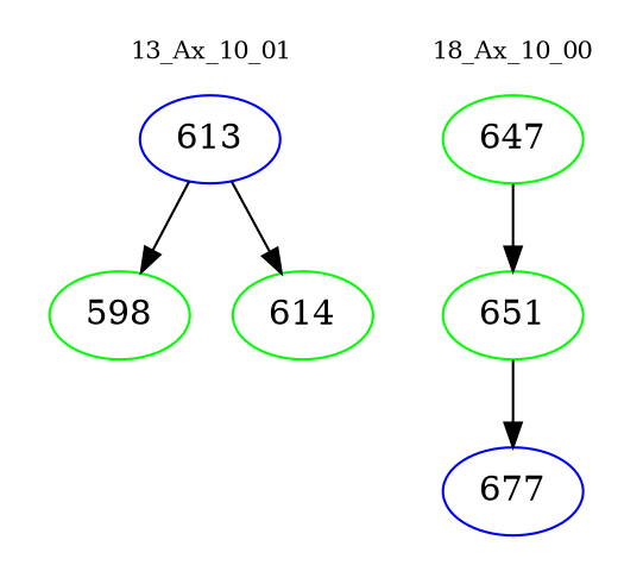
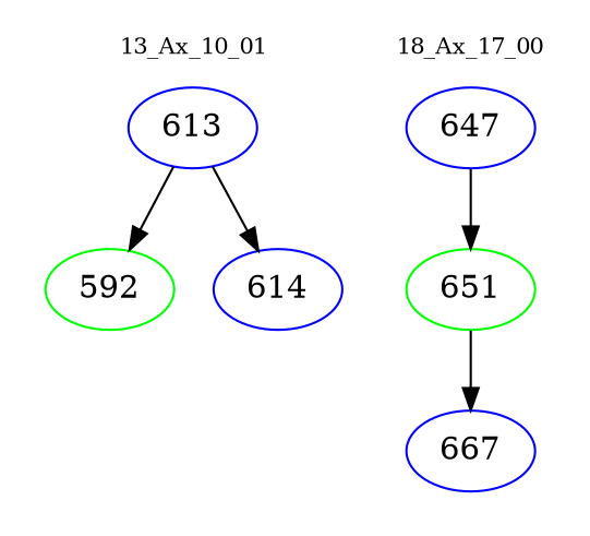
  digraph {
    node [color=blue]
    edge [color=black]
    n1 [label=613]
-   n2 [color=green label=598]
-   n3 [color=green label=614]
+   n2 [color=green label=592]
+   n3 [label=614]
    n4 [color=green label=651]
-   n5 [color=green label=647]
-   n6 [label=677]
+   n5 [label=647]
+   n6 [label=667]
    subgraph cluster_1 {
      color=white
      fontsize=10
      label="13_Ax_10_01"
      n1
      n2
      n3
    }
    subgraph cluster_2 {
      color=white
      fontsize=10
-     label="18_Ax_10_00"
+     label="18_Ax_17_00"
      n4
      n5
      n6
    }
    n1 -> n2
    n1 -> n3
    n4 -> n6
    n5 -> n4
  }
